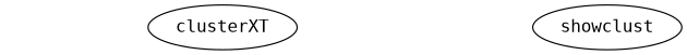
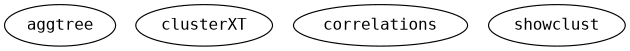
  digraph {
    fontname="DejaVu Sans Mono"
    node [fontname="DejaVu Sans Mono"]
+   aggtree
    clusterXT
+   correlations
    showclust
  }
